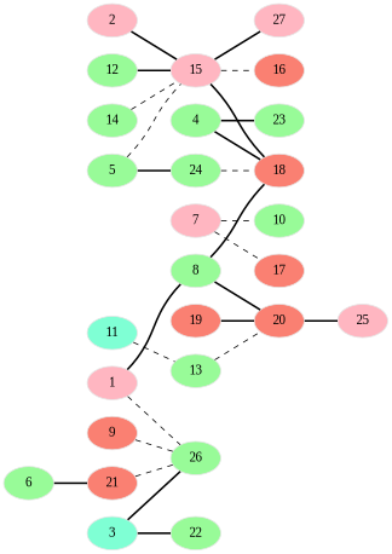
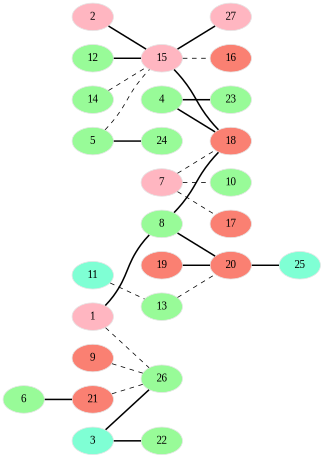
  graph {
    fontname="Liberation Serif"
    rankdir=LR
    node [color=gray90 fillcolor=palegreen fontname="Liberation Serif" style=filled]
    edge [fontname="Liberation Serif" style=bold weight=1.0]
    1 [fillcolor=lightpink]
    8
    26
    18 [fillcolor=salmon]
    20 [fillcolor=salmon]
    2 [fillcolor=lightpink]
    15 [fillcolor=lightpink]
    16 [fillcolor=salmon]
    27 [fillcolor=lightpink]
    3 [fillcolor=aquamarine]
    22
    4
    23
    5
    24
    17 [fillcolor=salmon]
    21 [fillcolor=salmon]
    6
    7 [fillcolor=lightpink]
    10
-   25 [fillcolor=lightpink]
+   25 [fillcolor=aquamarine]
    9 [fillcolor=salmon]
    11 [fillcolor=aquamarine]
    13
    12
    14
    19 [fillcolor=salmon]
    1 -- 8
    1 -- 26 [style=dashed]
    8 -- 18
    8 -- 20
    20 -- 25
    2 -- 15
    15 -- 18
    15 -- 16 [style=dashed]
    15 -- 27
    3 -- 26
    3 -- 22
    4 -- 18
    4 -- 23
    5 -- 15 [style=dashed]
    5 -- 24
    21 -- 26 [style=dashed]
    6 -- 21
-   24 -- 18 [style=dashed]
+   7 -- 18 [style=dashed]
    7 -- 17 [style=dashed]
    7 -- 10 [style=dashed]
    9 -- 26 [style=dashed]
    11 -- 13 [style=dashed]
    13 -- 20 [style=dashed]
    12 -- 15
    14 -- 15 [style=dashed]
    19 -- 20
  }
